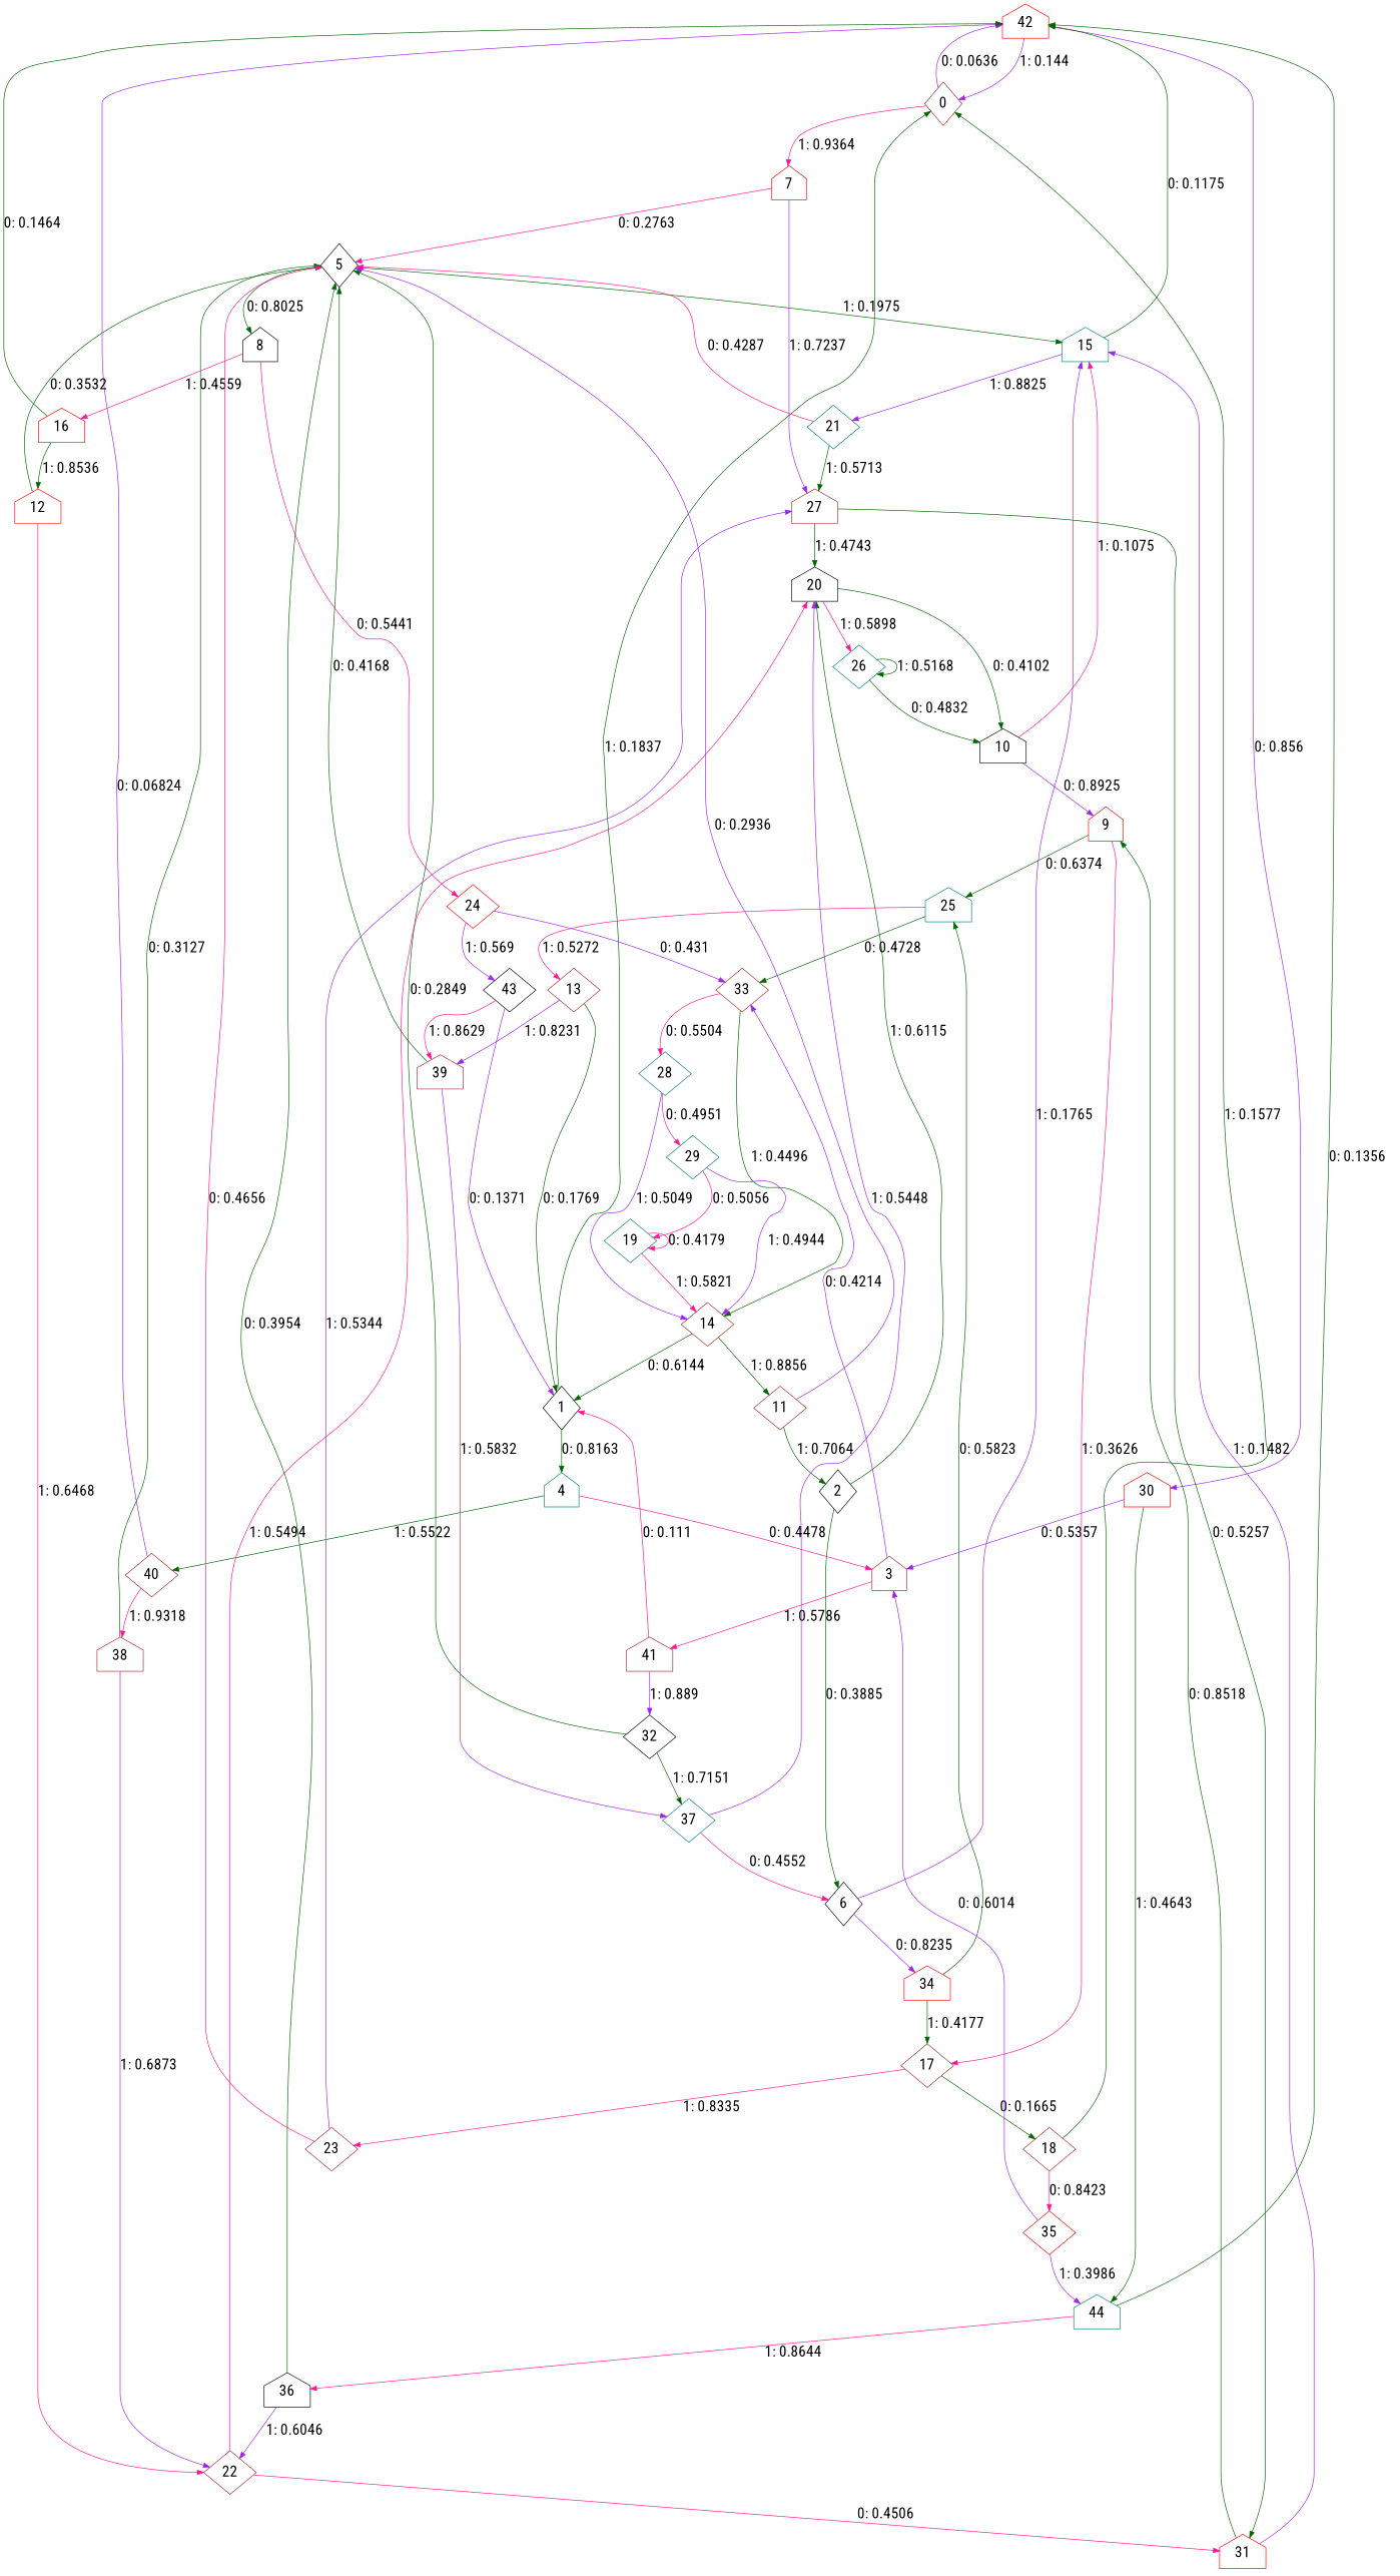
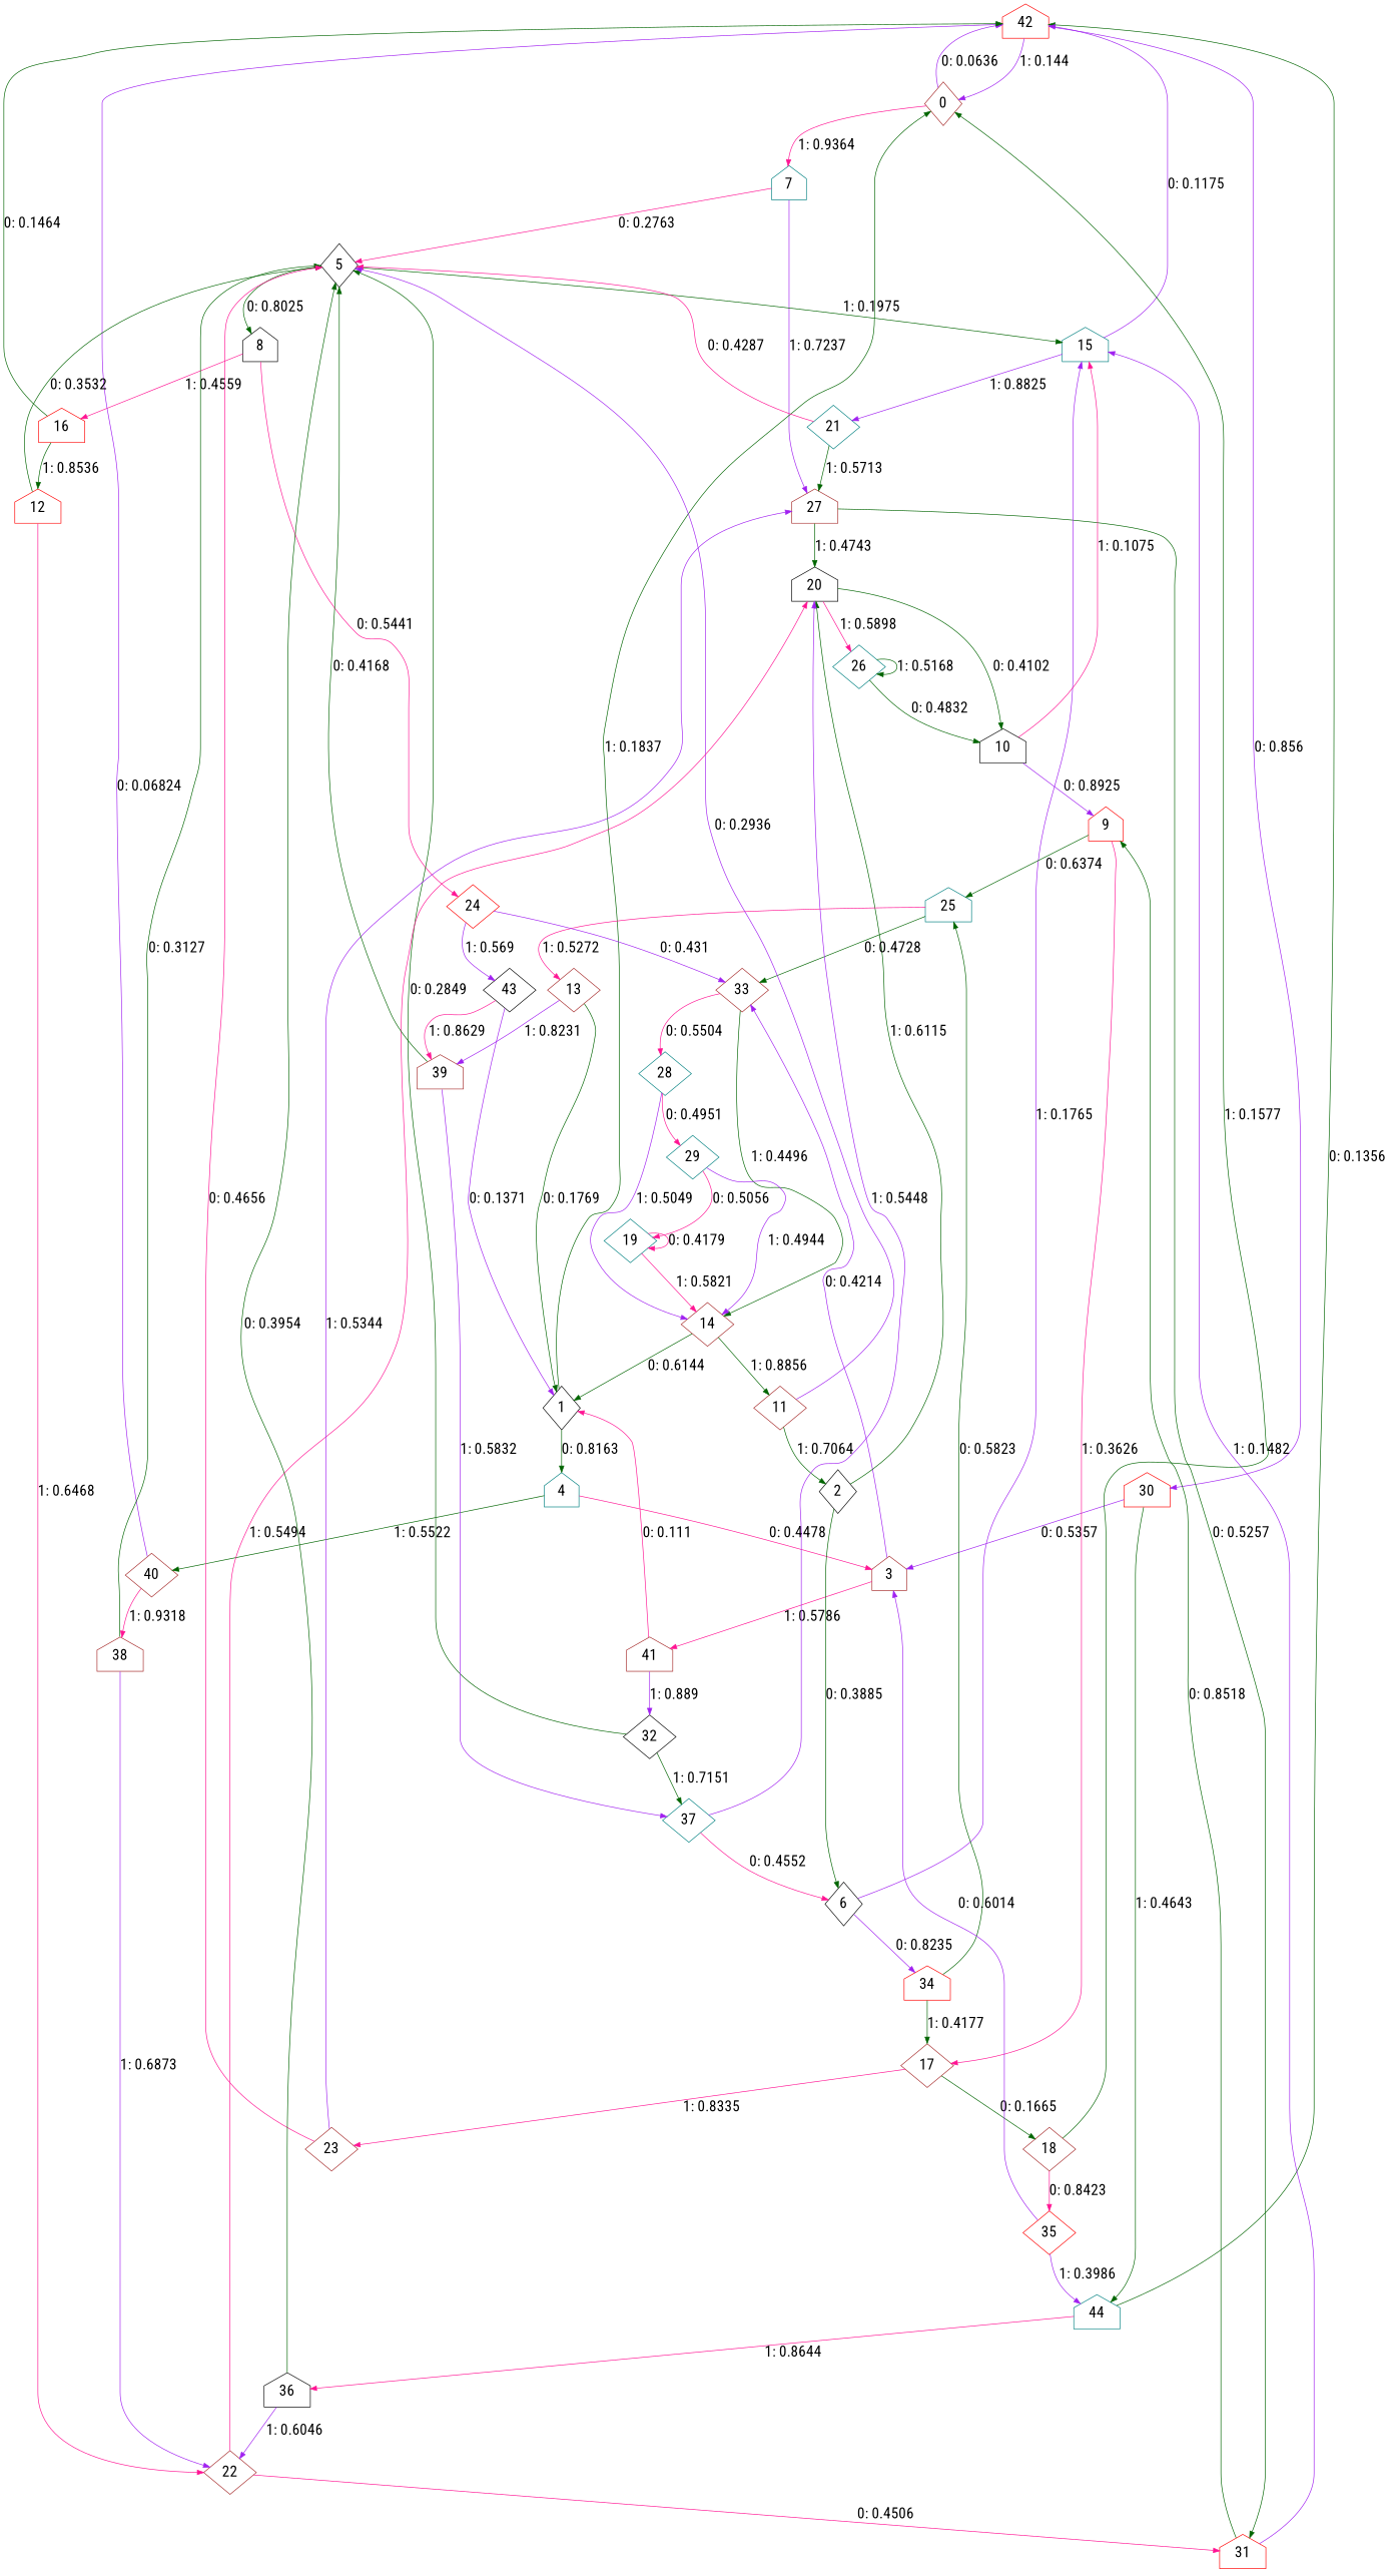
  digraph {
    fontname="Roboto Condensed"
    node [color=brown fontname="Roboto Condensed" fontsize=24 shape=diamond]
    edge [color=darkgreen fontname="Roboto Condensed" fontsize=24]
    42 [color=red shape=house]
    0
-   7 [color=red shape=house]
+   7 [color=teal shape=house]
    30 [color=red shape=house]
    5 [color=black]
    27 [shape=house]
    3 [shape=house]
    44 [color=teal shape=house]
    15 [color=teal shape=house]
    8 [color=black shape=house]
    20 [color=black shape=house]
    31 [color=red shape=house]
    1 [color=black]
    4 [color=teal shape=house]
    40
    33
    41 [shape=house]
    38 [shape=house]
    2 [color=black]
    6 [color=black]
    34 [color=red shape=house]
    10 [color=black shape=house]
    26 [color=teal]
    21 [color=teal]
    25 [color=teal shape=house]
    17
    9 [color=red shape=house]
    14
    28 [color=teal]
    32 [color=black]
    11
    29 [color=teal]
    37 [color=teal]
    22
    24 [color=red]
    16 [color=red shape=house]
    43 [color=black]
    12 [color=red shape=house]
    13
    18
    23
    39 [shape=house]
    35 [color=red]
    36 [color=black shape=house]
    19 [color=teal]
    42 -> 0 [color=purple label="1: 0.144    "]
    42 -> 30 [color=purple label="0: 0.856    "]
    0 -> 42 [color=purple label="0: 0.0636   "]
    0 -> 7 [color=deeppink label="1: 0.9364   "]
    7 -> 5 [color=deeppink label="0: 0.2763   "]
    7 -> 27 [color=purple label="1: 0.7237   "]
    30 -> 3 [color=purple label="0: 0.5357   "]
    30 -> 44 [label="1: 0.4643   "]
    5 -> 15 [label="1: 0.1975   "]
    5 -> 8 [label="0: 0.8025   "]
    27 -> 20 [label="1: 0.4743   "]
    27 -> 31 [label="0: 0.5257   "]
    3 -> 33 [color=purple label="0: 0.4214   "]
    3 -> 41 [color=deeppink label="1: 0.5786   "]
    44 -> 42 [label="0: 0.1356   "]
    44 -> 36 [color=deeppink label="1: 0.8644   "]
-   15 -> 42 [label="0: 0.1175   "]
+   15 -> 42 [color=purple label="0: 0.1175   "]
    15 -> 21 [color=purple label="1: 0.8825   "]
    8 -> 24 [color=deeppink label="0: 0.5441   "]
    8 -> 16 [color=deeppink label="1: 0.4559   "]
    20 -> 10 [label="0: 0.4102   "]
    20 -> 26 [color=deeppink label="1: 0.5898   "]
    31 -> 15 [color=purple label="1: 0.1482   "]
    31 -> 9 [label="0: 0.8518   "]
    1 -> 0 [label="1: 0.1837   "]
    1 -> 4 [label="0: 0.8163   "]
    4 -> 3 [color=deeppink label="0: 0.4478   "]
    4 -> 40 [label="1: 0.5522   "]
    40 -> 42 [color=purple label="0: 0.06824  "]
    40 -> 38 [color=deeppink label="1: 0.9318   "]
    33 -> 14 [label="1: 0.4496   "]
    33 -> 28 [color=deeppink label="0: 0.5504   "]
    41 -> 1 [color=deeppink label="0: 0.111    "]
    41 -> 32 [color=purple label="1: 0.889    "]
    38 -> 5 [label="0: 0.3127   "]
    38 -> 22 [color=purple label="1: 0.6873   "]
    2 -> 20 [label="1: 0.6115   "]
    2 -> 6 [label="0: 0.3885   "]
    6 -> 15 [color=purple label="1: 0.1765   "]
    6 -> 34 [color=purple label="0: 0.8235   "]
    34 -> 25 [label="0: 0.5823   "]
    34 -> 17 [label="1: 0.4177   "]
    10 -> 15 [color=deeppink label="1: 0.1075   "]
    10 -> 9 [color=purple label="0: 0.8925   "]
    26 -> 10 [label="0: 0.4832   "]
    26 -> 26 [label="1: 0.5168   "]
    21 -> 5 [color=deeppink label="0: 0.4287   "]
    21 -> 27 [label="1: 0.5713   "]
    25 -> 33 [label="0: 0.4728   "]
    25 -> 13 [color=deeppink label="1: 0.5272   "]
    17 -> 18 [label="0: 0.1665   "]
    17 -> 23 [color=deeppink label="1: 0.8335   "]
    9 -> 25 [label="0: 0.6374   "]
    9 -> 17 [color=deeppink label="1: 0.3626   "]
    14 -> 1 [label="0: 0.6144   "]
    14 -> 11 [label="1: 0.8856   "]
    28 -> 14 [color=purple label="1: 0.5049   "]
    28 -> 29 [color=deeppink label="0: 0.4951   "]
    32 -> 5 [label="0: 0.2849   "]
    32 -> 37 [label="1: 0.7151   "]
    11 -> 5 [color=purple label="0: 0.2936   "]
    11 -> 2 [label="1: 0.7064   "]
    29 -> 14 [color=purple label="1: 0.4944   "]
    29 -> 19 [color=deeppink label="0: 0.5056   "]
    37 -> 20 [color=purple label="1: 0.5448   "]
    37 -> 6 [color=deeppink label="0: 0.4552   "]
    22 -> 20 [color=deeppink label="1: 0.5494   "]
    22 -> 31 [color=deeppink label="0: 0.4506   "]
    24 -> 33 [color=purple label="0: 0.431    "]
    24 -> 43 [color=purple label="1: 0.569    "]
    16 -> 42 [label="0: 0.1464   "]
    16 -> 12 [label="1: 0.8536   "]
    43 -> 1 [color=purple label="0: 0.1371   "]
    43 -> 39 [color=deeppink label="1: 0.8629   "]
    12 -> 5 [label="0: 0.3532   "]
    12 -> 22 [color=deeppink label="1: 0.6468   "]
    13 -> 1 [label="0: 0.1769   "]
    13 -> 39 [color=purple label="1: 0.8231   "]
    18 -> 0 [label="1: 0.1577   "]
    18 -> 35 [color=deeppink label="0: 0.8423   "]
    23 -> 5 [color=deeppink label="0: 0.4656   "]
    23 -> 27 [color=purple label="1: 0.5344   "]
    39 -> 5 [label="0: 0.4168   "]
    39 -> 37 [color=purple label="1: 0.5832   "]
    35 -> 3 [color=purple label="0: 0.6014   "]
    35 -> 44 [color=purple label="1: 0.3986   "]
    36 -> 5 [label="0: 0.3954   "]
    36 -> 22 [color=purple label="1: 0.6046   "]
    19 -> 14 [color=deeppink label="1: 0.5821   "]
    19 -> 19 [color=deeppink label="0: 0.4179   "]
  }
